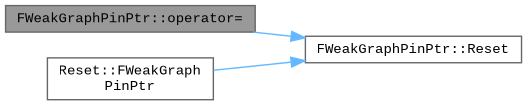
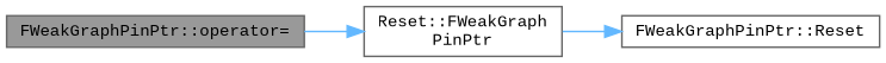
  digraph {
    fontname="Liberation Mono"
    rankdir=LR
    node [color=grey40 fillcolor=white fontname="Liberation Mono" fontsize=10 shape=box style=filled]
    edge [color=steelblue1 fontname="Liberation Mono" fontsize=10 labelfontname=Helvetica labelfontsize=10 style=solid]
    n1 [color=gray40 fillcolor=grey60 fontcolor=black height=0.2 label="FWeakGraphPinPtr::operator=" width=0.4]
    n2 [height=0.2 label="Reset::FWeakGraph\lPinPtr" width=0.4]
    n3 [height=0.2 label="FWeakGraphPinPtr::Reset" width=0.4]
-   n1 -> n3
+   n1 -> n2
    n2 -> n3
  }
